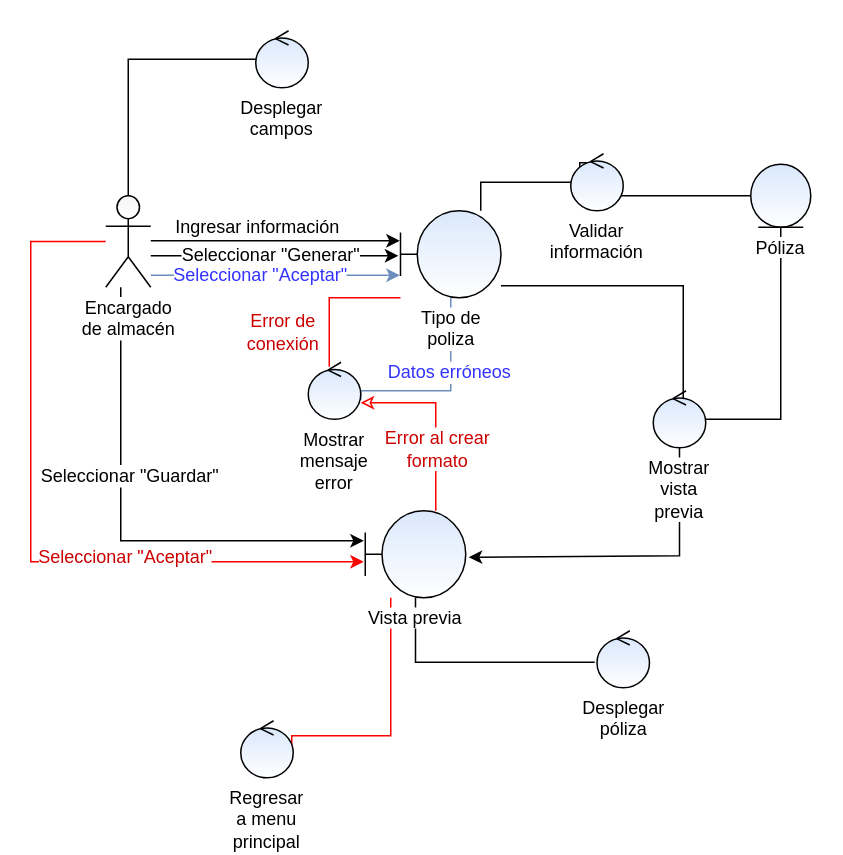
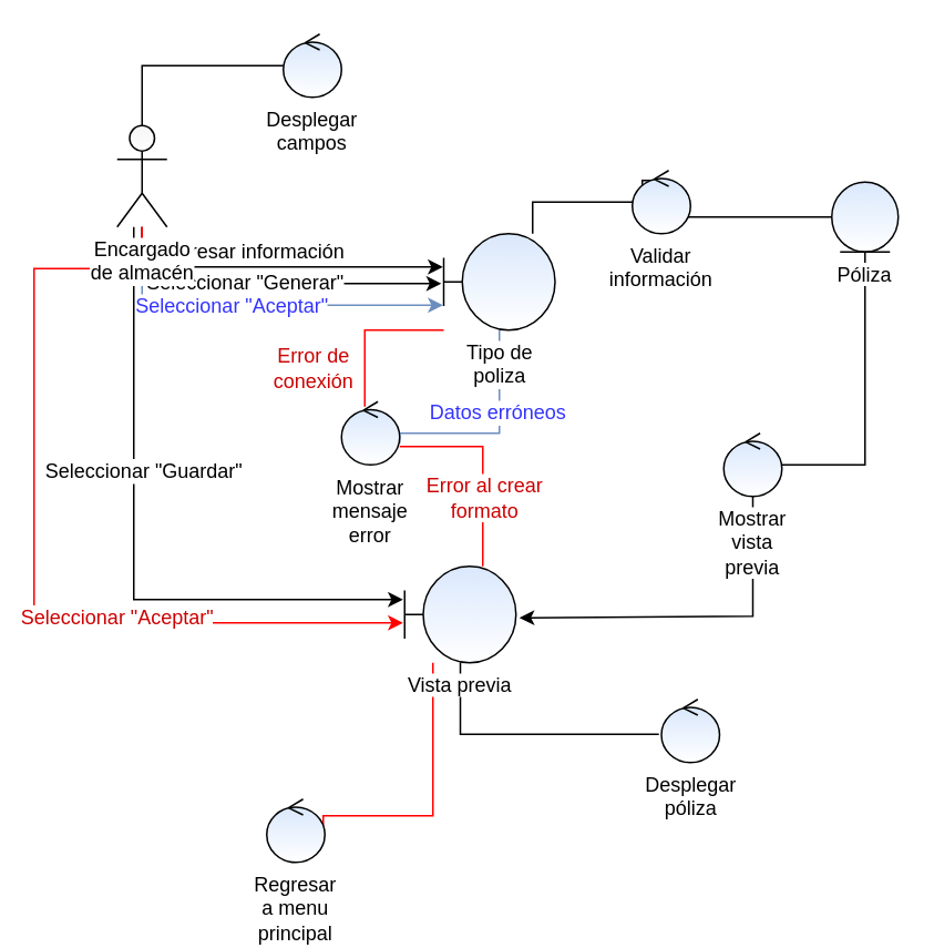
  <mxCell id="0" />
  <mxCell id="1" parent="0" />
  <mxCell id="2" style="edgeStyle=orthogonalEdgeStyle;rounded=0;orthogonalLoop=1;jettySize=auto;html=1;entryX=0.457;entryY=0.158;entryDx=0;entryDy=0;entryPerimeter=0;endArrow=none;endFill=0;" parent="1" source="8" target="23" edge="1"><mxGeometry relative="1" as="geometry"><Array as="points"><mxPoint x="320" y="121" /><mxPoint x="386" y="121" /><mxPoint x="386" y="108" /></Array></mxGeometry></mxCell>
- <mxCell id="3" style="edgeStyle=orthogonalEdgeStyle;rounded=0;orthogonalLoop=1;jettySize=auto;html=1;endArrow=none;endFill=0;entryX=0.571;entryY=0.158;entryDx=0;entryDy=0;entryPerimeter=0;" parent="1" source="8" target="26" edge="1"><mxGeometry relative="1" as="geometry"><mxPoint x="440" y="260" as="targetPoint" /><Array as="points"><mxPoint x="455" y="190" /></Array></mxGeometry></mxCell>
  <mxCell id="4" style="edgeStyle=orthogonalEdgeStyle;rounded=0;orthogonalLoop=1;jettySize=auto;html=1;entryX=1;entryY=0.658;entryDx=0;entryDy=0;entryPerimeter=0;endArrow=none;endFill=0;fillColor=#dae8fc;strokeColor=#6c8ebf;" parent="1" source="8" target="34" edge="1"><mxGeometry relative="1" as="geometry"><Array as="points"><mxPoint x="300" y="260" /><mxPoint x="240" y="260" /></Array></mxGeometry></mxCell>
  <mxCell id="5" value="Datos erróneos" style="text;html=1;resizable=0;points=[];align=center;verticalAlign=middle;labelBackgroundColor=#ffffff;fontColor=#3333FF;" parent="4" vertex="1" connectable="0"><mxGeometry x="-0.235" y="-2" relative="1" as="geometry"><mxPoint as="offset" /></mxGeometry></mxCell>
  <mxCell id="6" style="edgeStyle=orthogonalEdgeStyle;rounded=0;orthogonalLoop=1;jettySize=auto;html=1;entryX=0.4;entryY=0.079;entryDx=0;entryDy=0;entryPerimeter=0;endArrow=none;endFill=0;strokeColor=#FF0000;fontColor=#CC0000;" parent="1" source="8" target="34" edge="1"><mxGeometry relative="1" as="geometry"><Array as="points"><mxPoint x="219" y="198" /></Array></mxGeometry></mxCell>
  <mxCell id="7" value="Error de&lt;br&gt;conexión" style="text;html=1;resizable=0;points=[];align=center;verticalAlign=middle;labelBackgroundColor=#ffffff;fontColor=#CC0000;" parent="6" vertex="1" connectable="0"><mxGeometry x="0.216" y="-3" relative="1" as="geometry"><mxPoint x="-28.5" y="12.5" as="offset" /></mxGeometry></mxCell>
  <mxCell id="8" value="Tipo de poliza" style="shape=umlBoundary;whiteSpace=wrap;html=1;labelPosition=center;verticalLabelPosition=bottom;align=center;verticalAlign=top;fillColor=#dae8fc;strokeColor=#000000;gradientColor=#ffffff;labelBackgroundColor=#ffffff;" parent="1" vertex="1"><mxGeometry x="266.5" y="140" width="67" height="58" as="geometry" /></mxCell>
  <mxCell id="9" style="edgeStyle=orthogonalEdgeStyle;rounded=0;orthogonalLoop=1;jettySize=auto;html=1;" parent="1" source="19" edge="1"><mxGeometry relative="1" as="geometry"><mxPoint x="266" y="160" as="targetPoint" /><Array as="points"><mxPoint x="266" y="160" /></Array></mxGeometry></mxCell>
  <mxCell id="10" value="Ingresar información" style="text;html=1;resizable=0;points=[];align=center;verticalAlign=middle;labelBackgroundColor=#ffffff;" parent="9" vertex="1" connectable="0"><mxGeometry y="-16" relative="1" as="geometry"><mxPoint x="-13" y="-26" as="offset" /></mxGeometry></mxCell>
  <mxCell id="11" style="edgeStyle=orthogonalEdgeStyle;rounded=0;orthogonalLoop=1;jettySize=auto;html=1;entryX=-0.022;entryY=0.517;entryDx=0;entryDy=0;entryPerimeter=0;endArrow=classic;endFill=1;" parent="1" source="19" target="8" edge="1"><mxGeometry relative="1" as="geometry"><Array as="points"><mxPoint x="160" y="170" /><mxPoint x="160" y="170" /></Array></mxGeometry></mxCell>
  <mxCell id="12" value="Seleccionar &quot;Generar&quot;" style="text;html=1;resizable=0;points=[];align=center;verticalAlign=middle;labelBackgroundColor=#ffffff;" parent="11" vertex="1" connectable="0"><mxGeometry x="-0.365" y="-2" relative="1" as="geometry"><mxPoint x="27.5" y="-3" as="offset" /></mxGeometry></mxCell>
  <mxCell id="13" style="edgeStyle=orthogonalEdgeStyle;rounded=0;orthogonalLoop=1;jettySize=auto;html=1;endArrow=classic;endFill=1;" parent="1" source="19" edge="1"><mxGeometry relative="1" as="geometry"><mxPoint x="242" y="360" as="targetPoint" /><Array as="points"><mxPoint x="80" y="360" /><mxPoint x="242" y="360" /></Array></mxGeometry></mxCell>
  <mxCell id="14" value="Seleccionar &quot;Guardar&quot;" style="text;html=1;resizable=0;points=[];align=center;verticalAlign=middle;labelBackgroundColor=#ffffff;" parent="13" vertex="1" connectable="0"><mxGeometry x="-0.228" y="-2" relative="1" as="geometry"><mxPoint x="7" y="-3" as="offset" /></mxGeometry></mxCell>
  <mxCell id="15" style="edgeStyle=orthogonalEdgeStyle;rounded=0;orthogonalLoop=1;jettySize=auto;html=1;entryX=-0.007;entryY=0.741;entryDx=0;entryDy=0;entryPerimeter=0;endArrow=classic;endFill=1;fontColor=#3333FF;fillColor=#dae8fc;strokeColor=#6c8ebf;" parent="1" source="19" target="8" edge="1"><mxGeometry relative="1" as="geometry"><Array as="points"><mxPoint x="170" y="183" /><mxPoint x="170" y="183" /></Array></mxGeometry></mxCell>
  <mxCell id="16" value="Seleccionar &quot;Aceptar&quot;" style="text;html=1;resizable=0;points=[];align=center;verticalAlign=middle;labelBackgroundColor=#ffffff;fontColor=#3333FF;" parent="15" vertex="1" connectable="0"><mxGeometry x="-0.12" relative="1" as="geometry"><mxPoint as="offset" /></mxGeometry></mxCell>
  <mxCell id="17" style="edgeStyle=orthogonalEdgeStyle;rounded=0;orthogonalLoop=1;jettySize=auto;html=1;entryX=-0.015;entryY=0.586;entryDx=0;entryDy=0;entryPerimeter=0;endArrow=classic;endFill=1;strokeColor=#FF0000;fontColor=#3333FF;" parent="1" source="19" target="33" edge="1"><mxGeometry relative="1" as="geometry"><Array as="points"><mxPoint x="20" y="161" /><mxPoint x="20" y="374" /></Array></mxGeometry></mxCell>
  <mxCell id="18" value="Seleccionar &quot;Aceptar&quot;" style="text;html=1;resizable=0;points=[];align=center;verticalAlign=middle;labelBackgroundColor=#ffffff;fontColor=#CC0000;" parent="17" vertex="1" connectable="0"><mxGeometry x="0.344" y="3" relative="1" as="geometry"><mxPoint as="offset" /></mxGeometry></mxCell>
- <mxCell id="19" value="&lt;font color=&quot;#000000&quot;&gt;Encargado &lt;br&gt;de almacén&lt;br&gt;&lt;/font&gt;" style="shape=umlActor;verticalLabelPosition=bottom;labelBackgroundColor=#ffffff;verticalAlign=top;html=1;strokeColor=#000000;fillColor=#f5f5f5;fontColor=#333333;gradientColor=#ffffff;" parent="1" vertex="1"><mxGeometry x="70" y="130" width="30" height="61" as="geometry" /></mxCell>
+ <mxCell id="19" value="&lt;font color=&quot;#000000&quot;&gt;Encargado &lt;br&gt;de almacén&lt;br&gt;&lt;/font&gt;" style="shape=umlActor;verticalLabelPosition=bottom;labelBackgroundColor=#ffffff;verticalAlign=top;html=1;strokeColor=#000000;fillColor=#f5f5f5;fontColor=#333333;gradientColor=#ffffff;" parent="1" vertex="1"><mxGeometry x="70" y="75" width="30" height="61" as="geometry" /></mxCell>
  <mxCell id="20" style="edgeStyle=orthogonalEdgeStyle;rounded=0;orthogonalLoop=1;jettySize=auto;html=1;endArrow=none;endFill=0;" parent="1" source="21" target="19" edge="1"><mxGeometry relative="1" as="geometry" /></mxCell>
  <mxCell id="21" value="Desplegar campos" style="ellipse;shape=umlControl;whiteSpace=wrap;html=1;labelPosition=center;verticalLabelPosition=bottom;align=center;verticalAlign=top;fillColor=#dae8fc;strokeColor=#000000;gradientColor=#ffffff;labelBackgroundColor=#ffffff;" parent="1" vertex="1"><mxGeometry x="170" y="20" width="35" height="38" as="geometry" /></mxCell>
  <mxCell id="22" style="edgeStyle=orthogonalEdgeStyle;rounded=0;orthogonalLoop=1;jettySize=auto;html=1;entryX=0;entryY=0.5;entryDx=0;entryDy=0;endArrow=none;endFill=0;" parent="1" source="23" target="28" edge="1"><mxGeometry relative="1" as="geometry"><Array as="points"><mxPoint x="440" y="130" /><mxPoint x="440" y="130" /></Array></mxGeometry></mxCell>
  <mxCell id="23" value="Validar información" style="ellipse;shape=umlControl;whiteSpace=wrap;html=1;labelPosition=center;verticalLabelPosition=bottom;align=center;verticalAlign=top;fillColor=#dae8fc;strokeColor=#000000;gradientColor=#ffffff;labelBackgroundColor=#ffffff;" parent="1" vertex="1"><mxGeometry x="380" y="102" width="35" height="38" as="geometry" /></mxCell>
  <mxCell id="24" style="edgeStyle=orthogonalEdgeStyle;rounded=0;orthogonalLoop=1;jettySize=auto;html=1;entryX=1.03;entryY=0.534;entryDx=0;entryDy=0;entryPerimeter=0;endArrow=classic;endFill=1;" parent="1" source="26" target="33" edge="1"><mxGeometry relative="1" as="geometry"><Array as="points"><mxPoint x="453" y="370" /><mxPoint x="312" y="370" /></Array></mxGeometry></mxCell>
  <mxCell id="25" style="edgeStyle=orthogonalEdgeStyle;rounded=0;orthogonalLoop=1;jettySize=auto;html=1;entryX=0.5;entryY=1;entryDx=0;entryDy=0;endArrow=none;endFill=0;" parent="1" source="26" target="28" edge="1"><mxGeometry relative="1" as="geometry" /></mxCell>
  <mxCell id="26" value="Mostrar vista previa" style="ellipse;shape=umlControl;whiteSpace=wrap;html=1;labelPosition=center;verticalLabelPosition=bottom;align=center;verticalAlign=top;fillColor=#dae8fc;strokeColor=#000000;gradientColor=#ffffff;labelBackgroundColor=#ffffff;" parent="1" vertex="1"><mxGeometry x="435" y="260" width="35" height="38" as="geometry" /></mxCell>
  <mxCell id="27" style="edgeStyle=orthogonalEdgeStyle;rounded=0;orthogonalLoop=1;jettySize=auto;html=1;entryX=-0.043;entryY=0.553;entryDx=0;entryDy=0;entryPerimeter=0;endArrow=none;endFill=0;" parent="1" source="33" target="29" edge="1"><mxGeometry relative="1" as="geometry"><Array as="points"><mxPoint x="277" y="441" /></Array></mxGeometry></mxCell>
  <mxCell id="28" value="Póliza" style="ellipse;shape=umlEntity;whiteSpace=wrap;html=1;labelPosition=center;verticalLabelPosition=bottom;align=center;verticalAlign=top;fillColor=#dae8fc;strokeColor=#000000;gradientColor=#ffffff;labelBackgroundColor=#ffffff;" parent="1" vertex="1"><mxGeometry x="500" y="109" width="40" height="42" as="geometry" /></mxCell>
  <mxCell id="29" value="Desplegar póliza" style="ellipse;shape=umlControl;whiteSpace=wrap;html=1;labelPosition=center;verticalLabelPosition=bottom;align=center;verticalAlign=top;fillColor=#dae8fc;strokeColor=#000000;gradientColor=#ffffff;labelBackgroundColor=#ffffff;" parent="1" vertex="1"><mxGeometry x="397.5" y="420" width="35" height="38" as="geometry" /></mxCell>
  <mxCell id="30" style="edgeStyle=orthogonalEdgeStyle;rounded=0;orthogonalLoop=1;jettySize=auto;html=1;endArrow=none;endFill=0;fontColor=#3333FF;fillColor=#f8cecc;strokeColor=#FF0000;entryX=0.971;entryY=0.579;entryDx=0;entryDy=0;entryPerimeter=0;" parent="1" source="33" target="35" edge="1"><mxGeometry relative="1" as="geometry"><mxPoint x="210" y="490" as="targetPoint" /><Array as="points"><mxPoint x="260" y="490" /><mxPoint x="194" y="490" /></Array></mxGeometry></mxCell>
- <mxCell id="31" style="edgeStyle=orthogonalEdgeStyle;rounded=0;orthogonalLoop=1;jettySize=auto;html=1;entryX=1;entryY=0.711;entryDx=0;entryDy=0;entryPerimeter=0;endArrow=classic;endFill=0;strokeColor=#FF0000;fontColor=#CC0000;" parent="1" source="33" target="34" edge="1"><mxGeometry relative="1" as="geometry"><Array as="points"><mxPoint x="290" y="268" /></Array></mxGeometry></mxCell>
+ <mxCell id="31" style="edgeStyle=orthogonalEdgeStyle;rounded=0;orthogonalLoop=1;jettySize=auto;html=1;entryX=1;entryY=0.711;entryDx=0;entryDy=0;entryPerimeter=0;endArrow=none;endFill=0;strokeColor=#FF0000;fontColor=#CC0000;" parent="1" source="33" target="34" edge="1"><mxGeometry relative="1" as="geometry"><Array as="points"><mxPoint x="290" y="268" /></Array></mxGeometry></mxCell>
  <mxCell id="32" value="Error al crear&lt;br&gt;formato" style="text;html=1;resizable=0;points=[];align=center;verticalAlign=middle;labelBackgroundColor=#ffffff;fontColor=#CC0000;" parent="31" vertex="1" connectable="0"><mxGeometry x="-0.352" relative="1" as="geometry"><mxPoint y="-2" as="offset" /></mxGeometry></mxCell>
  <mxCell id="33" value="Vista previa" style="shape=umlBoundary;whiteSpace=wrap;html=1;labelPosition=center;verticalLabelPosition=bottom;align=center;verticalAlign=top;fillColor=#dae8fc;strokeColor=#000000;gradientColor=#ffffff;labelBackgroundColor=#ffffff;" parent="1" vertex="1"><mxGeometry x="243" y="340" width="67" height="58" as="geometry" /></mxCell>
  <mxCell id="34" value="Mostrar mensaje error" style="ellipse;shape=umlControl;whiteSpace=wrap;html=1;labelPosition=center;verticalLabelPosition=bottom;align=center;verticalAlign=top;fillColor=#dae8fc;strokeColor=#000000;gradientColor=#ffffff;labelBackgroundColor=#ffffff;" parent="1" vertex="1"><mxGeometry x="205" y="241" width="35" height="38" as="geometry" /></mxCell>
  <mxCell id="35" value="Regresar a menu principal" style="ellipse;shape=umlControl;whiteSpace=wrap;html=1;labelPosition=center;verticalLabelPosition=bottom;align=center;verticalAlign=top;fillColor=#dae8fc;strokeColor=#000000;gradientColor=#ffffff;labelBackgroundColor=#ffffff;" parent="1" vertex="1"><mxGeometry x="160" y="480" width="35" height="38" as="geometry" /></mxCell>
